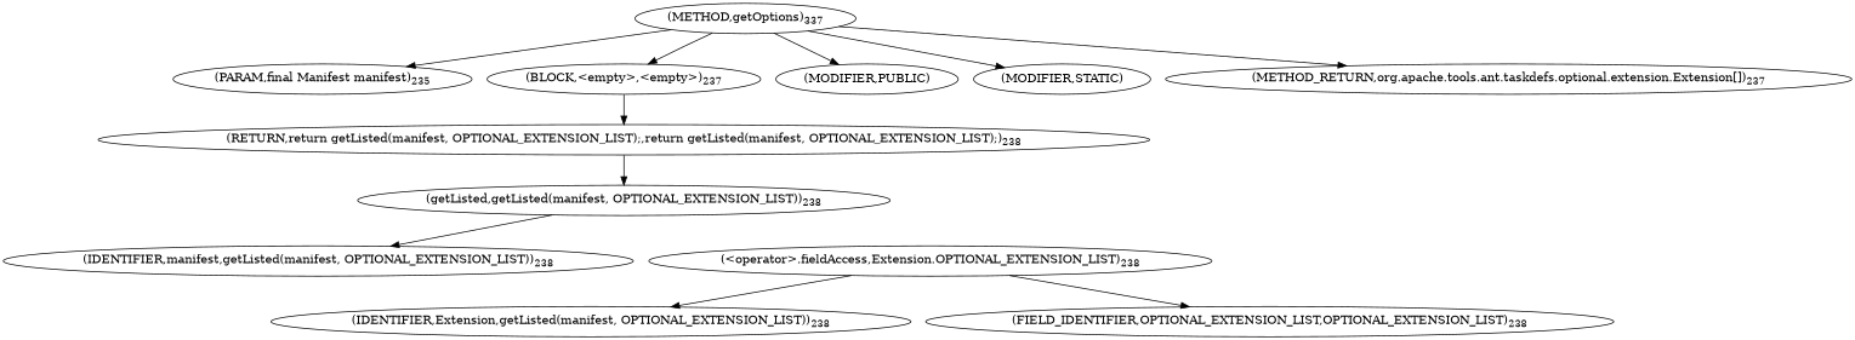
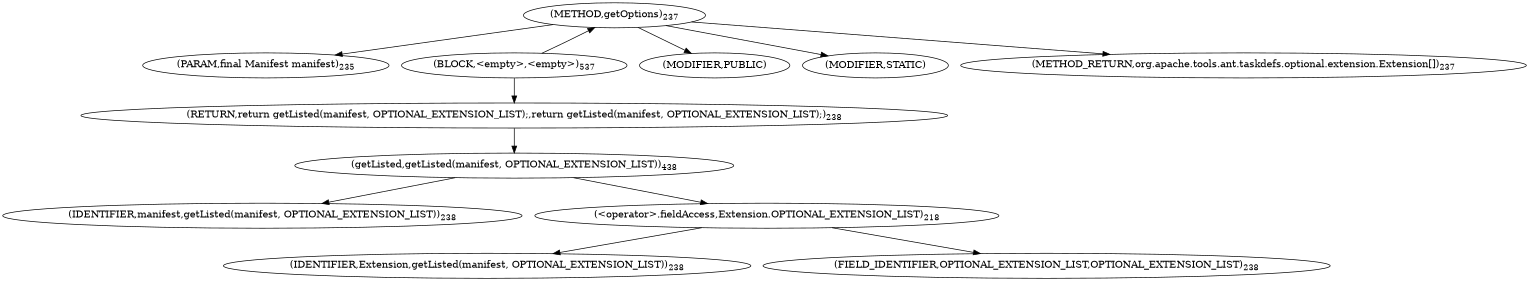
  digraph {
-   n1 [label=<(METHOD,getOptions)<SUB>337</SUB>>]
+   n1 [label=<(METHOD,getOptions)<SUB>237</SUB>>]
    n2 [label=<(PARAM,final Manifest manifest)<SUB>235</SUB>>]
-   n3 [label=<(BLOCK,&lt;empty&gt;,&lt;empty&gt;)<SUB>237</SUB>>]
+   n3 [label=<(BLOCK,&lt;empty&gt;,&lt;empty&gt;)<SUB>537</SUB>>]
    n4 [label=<(MODIFIER,PUBLIC)>]
    n5 [label=<(MODIFIER,STATIC)>]
    n6 [label=<(METHOD_RETURN,org.apache.tools.ant.taskdefs.optional.extension.Extension[])<SUB>237</SUB>>]
    n7 [label=<(RETURN,return getListed(manifest, OPTIONAL_EXTENSION_LIST);,return getListed(manifest, OPTIONAL_EXTENSION_LIST);)<SUB>238</SUB>>]
-   n8 [label=<(getListed,getListed(manifest, OPTIONAL_EXTENSION_LIST))<SUB>238</SUB>>]
+   n8 [label=<(getListed,getListed(manifest, OPTIONAL_EXTENSION_LIST))<SUB>438</SUB>>]
    n9 [label=<(IDENTIFIER,manifest,getListed(manifest, OPTIONAL_EXTENSION_LIST))<SUB>238</SUB>>]
-   n10 [label=<(&lt;operator&gt;.fieldAccess,Extension.OPTIONAL_EXTENSION_LIST)<SUB>238</SUB>>]
+   n10 [label=<(&lt;operator&gt;.fieldAccess,Extension.OPTIONAL_EXTENSION_LIST)<SUB>218</SUB>>]
    n11 [label=<(IDENTIFIER,Extension,getListed(manifest, OPTIONAL_EXTENSION_LIST))<SUB>238</SUB>>]
    n12 [label=<(FIELD_IDENTIFIER,OPTIONAL_EXTENSION_LIST,OPTIONAL_EXTENSION_LIST)<SUB>238</SUB>>]
    n1 -> n2
-   n1 -> n3
+   n3 -> n1
    n1 -> n4
    n1 -> n5
    n1 -> n6
    n3 -> n7
    n7 -> n8
    n8 -> n9
+   n8 -> n10
    n10 -> n11
    n10 -> n12
  }
